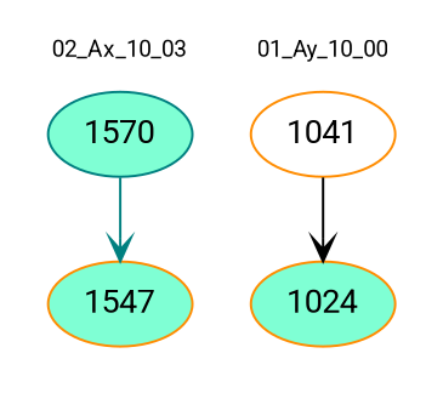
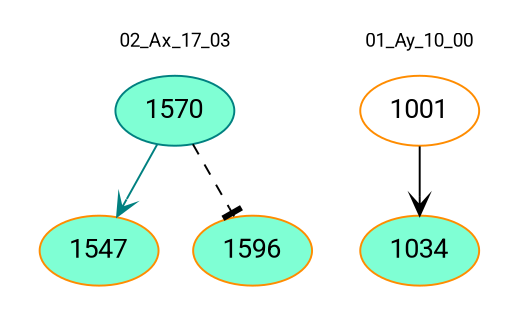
  digraph {
    fontname=Roboto
    node [color=darkorange fillcolor=aquamarine fontname=Roboto style=filled]
    edge [arrowhead=vee color=black fontname=Roboto style=solid]
    n1 [label=1547]
    n2 [color=teal label=1570]
-   n4 [fillcolor=white label=1041]
-   n5 [label=1024]
+   n3 [label=1596]
+   n4 [fillcolor=white label=1001]
+   n5 [label=1034]
    subgraph cluster_1 {
      color=white
      fontsize=10
-     label="02_Ax_10_03"
+     label="02_Ax_17_03"
      n1
      n2
+     n3
    }
    subgraph cluster_2 {
      color=white
      fontsize=10
      label="01_Ay_10_00"
      n4
      n5
    }
    n2 -> n1 [color=teal]
+   n2 -> n3 [arrowhead=tee style=dashed]
    n4 -> n5
  }
